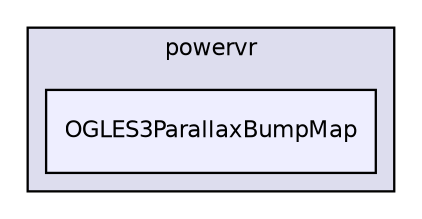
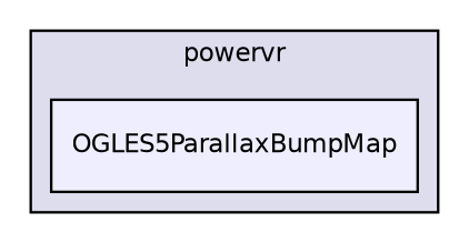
  digraph {
    compound=true
    rankdir=LR
-   n1 [fillcolor="#eeeeff" fontname=Helvetica fontsize=10 label=OGLES3ParallaxBumpMap pencolor=black shape=box style=filled]
+   n1 [fillcolor="#eeeeff" fontname=Helvetica fontsize=10 label=OGLES5ParallaxBumpMap pencolor=black shape=box style=filled]
    subgraph cluster_1 {
      bgcolor="#ddddee"
      fontname=Helvetica
      fontsize=10
      label=powervr
      pencolor=black
      n1
    }
  }
